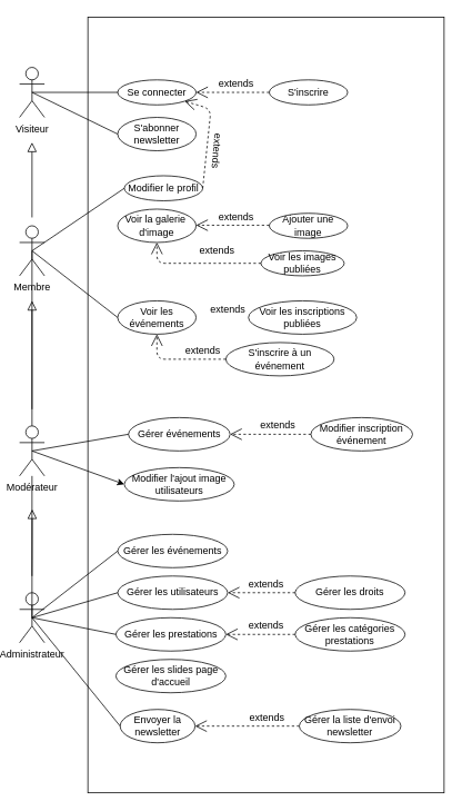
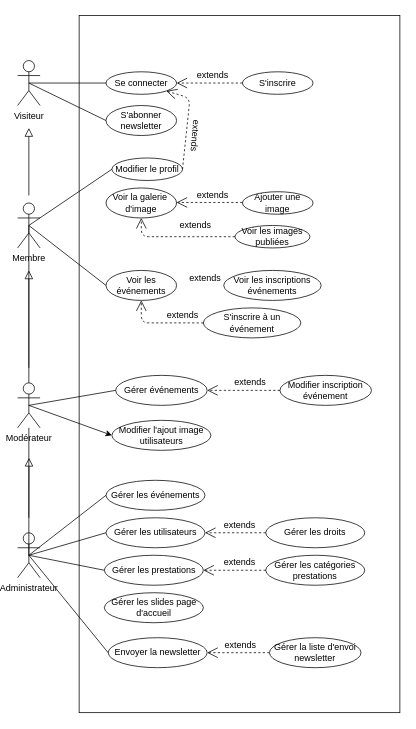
  <mxCell id="0" />
  <mxCell id="1" parent="0" />
  <mxCell id="2" value="Modérateur" style="shape=umlActor;verticalLabelPosition=bottom;labelBackgroundColor=#ffffff;verticalAlign=top;html=1;outlineConnect=0;" parent="1" vertex="1"><mxGeometry x="20" y="510" width="30" height="60" as="geometry" /></mxCell>
  <mxCell id="3" value="Administrateur" style="shape=umlActor;verticalLabelPosition=bottom;labelBackgroundColor=#ffffff;verticalAlign=top;html=1;outlineConnect=0;" parent="1" vertex="1"><mxGeometry x="20" y="710" width="30" height="60" as="geometry" /></mxCell>
  <mxCell id="4" value="Visiteur" style="shape=umlActor;verticalLabelPosition=bottom;labelBackgroundColor=#ffffff;verticalAlign=top;html=1;outlineConnect=0;" parent="1" vertex="1"><mxGeometry x="20" y="80" width="30" height="60" as="geometry" /></mxCell>
  <mxCell id="5" value="Extends" style="endArrow=block;endSize=9;endFill=0;strokeColor=#000000;html=1;labelBackgroundColor=#ffffff;noLabel=1;fontColor=none;" parent="1" edge="1"><mxGeometry width="160" relative="1" as="geometry"><mxPoint x="35" y="260" as="sourcePoint" /><mxPoint x="35" y="170" as="targetPoint" /></mxGeometry></mxCell>
  <mxCell id="6" value="include" style="text;strokeColor=none;fillColor=none;align=center;verticalAlign=middle;rounded=0;fontColor=#000000;html=1;whiteSpace=wrap;labelBackgroundColor=#ffffff;" parent="1" vertex="1"><mxGeometry x="260" y="450" width="40" height="20" as="geometry" /></mxCell>
  <mxCell id="7" value="Membre&lt;br&gt;" style="shape=umlActor;verticalLabelPosition=bottom;labelBackgroundColor=#ffffff;verticalAlign=top;html=1;outlineConnect=0;" parent="1" vertex="1"><mxGeometry x="20" y="270" width="30" height="60" as="geometry" /></mxCell>
  <mxCell id="8" value="Extends" style="endArrow=block;endSize=9;endFill=0;strokeColor=#000000;html=1;labelBackgroundColor=#ffffff;noLabel=1;fontColor=none;" parent="1" edge="1"><mxGeometry width="160" relative="1" as="geometry"><mxPoint x="35" y="490" as="sourcePoint" /><mxPoint x="35.01" y="360" as="targetPoint" /></mxGeometry></mxCell>
  <mxCell id="9" value="Extends" style="endArrow=block;endSize=9;endFill=0;strokeColor=#000000;html=1;labelBackgroundColor=#ffffff;noLabel=1;fontColor=none;" parent="1" edge="1"><mxGeometry width="160" relative="1" as="geometry"><mxPoint x="35" y="690" as="sourcePoint" /><mxPoint x="35.21" y="610" as="targetPoint" /></mxGeometry></mxCell>
  <mxCell id="10" value="" style="rounded=0;whiteSpace=wrap;html=1;align=left;" parent="1" vertex="1"><mxGeometry x="102.08" y="20" width="427.92" height="930" as="geometry" /></mxCell>
  <mxCell id="11" value="Se connecter" style="ellipse;whiteSpace=wrap;html=1;" parent="1" vertex="1"><mxGeometry x="137.92" y="95" width="94.17" height="30" as="geometry" /></mxCell>
  <mxCell id="12" value="Use" style="endArrow=open;endSize=12;dashed=1;html=1;labelBackgroundColor=#ffffff;strokeColor=#000000;fontColor=none;entryX=1;entryY=0.5;entryDx=0;entryDy=0;noLabel=1;exitX=0;exitY=0.5;exitDx=0;exitDy=0;" parent="1" source="13" target="11" edge="1"><mxGeometry width="160" relative="1" as="geometry"><mxPoint x="300" y="60" as="sourcePoint" /><mxPoint x="220.005" y="106.642" as="targetPoint" /></mxGeometry></mxCell>
  <mxCell id="13" value="S'inscrire" style="ellipse;whiteSpace=wrap;html=1;" parent="1" vertex="1"><mxGeometry x="320" y="95" width="94.17" height="30" as="geometry" /></mxCell>
  <mxCell id="14" value="extends" style="text;html=1;align=center;verticalAlign=middle;resizable=0;points=[];autosize=1;" parent="1" vertex="1"><mxGeometry x="250" y="90" width="60" height="20" as="geometry" /></mxCell>
  <mxCell id="15" value="" style="endArrow=none;html=1;exitX=0.5;exitY=0.5;exitDx=0;exitDy=0;exitPerimeter=0;entryX=0;entryY=0.5;entryDx=0;entryDy=0;" parent="1" source="4" target="11" edge="1"><mxGeometry width="50" height="50" relative="1" as="geometry"><mxPoint x="77" y="95.52" as="sourcePoint" /><mxPoint x="127" y="45.52" as="targetPoint" /></mxGeometry></mxCell>
  <mxCell id="16" value="S'abonner newsletter" style="ellipse;whiteSpace=wrap;html=1;" parent="1" vertex="1"><mxGeometry x="137.91" y="140" width="94.17" height="40" as="geometry" /></mxCell>
  <mxCell id="17" value="" style="endArrow=none;html=1;exitX=0.5;exitY=0.5;exitDx=0;exitDy=0;exitPerimeter=0;entryX=0;entryY=0.5;entryDx=0;entryDy=0;" parent="1" source="4" target="16" edge="1"><mxGeometry width="50" height="50" relative="1" as="geometry"><mxPoint x="45" y="120" as="sourcePoint" /><mxPoint x="135.83" y="70" as="targetPoint" /></mxGeometry></mxCell>
  <mxCell id="18" value="Voir la galerie&amp;nbsp;&lt;br&gt;d'image" style="ellipse;whiteSpace=wrap;html=1;" vertex="1" parent="1"><mxGeometry x="137.91" y="250" width="94.17" height="40" as="geometry" /></mxCell>
  <mxCell id="19" value="extends" style="text;html=1;align=center;verticalAlign=middle;resizable=0;points=[];autosize=1;" vertex="1" parent="1"><mxGeometry x="250" y="250" width="60" height="20" as="geometry" /></mxCell>
  <mxCell id="20" value="Use" style="endArrow=open;endSize=12;dashed=1;html=1;labelBackgroundColor=#ffffff;strokeColor=#000000;fontColor=none;entryX=1;entryY=0.5;entryDx=0;entryDy=0;noLabel=1;exitX=0;exitY=0.5;exitDx=0;exitDy=0;" edge="1" parent="1"><mxGeometry width="160" relative="1" as="geometry"><mxPoint x="319.99" y="269.31" as="sourcePoint" /><mxPoint x="232.08" y="269.31" as="targetPoint" /></mxGeometry></mxCell>
  <mxCell id="21" value="Ajouter une image" style="ellipse;whiteSpace=wrap;html=1;" vertex="1" parent="1"><mxGeometry x="320" y="255" width="94.17" height="30" as="geometry" /></mxCell>
  <mxCell id="22" value="Voir les événements" style="ellipse;whiteSpace=wrap;html=1;" vertex="1" parent="1"><mxGeometry x="137.91" y="360" width="94.17" height="40" as="geometry" /></mxCell>
  <mxCell id="23" value="Modifier le profil" style="ellipse;whiteSpace=wrap;html=1;" vertex="1" parent="1"><mxGeometry x="145.83" y="210" width="94.17" height="30" as="geometry" /></mxCell>
  <mxCell id="24" value="Voir les images&lt;br&gt;publiées" style="ellipse;whiteSpace=wrap;html=1;" vertex="1" parent="1"><mxGeometry x="310" y="300" width="100" height="30" as="geometry" /></mxCell>
  <mxCell id="25" value="Use" style="endArrow=open;endSize=12;dashed=1;html=1;labelBackgroundColor=#ffffff;strokeColor=#000000;fontColor=none;entryX=0.5;entryY=1;entryDx=0;entryDy=0;noLabel=1;exitX=0;exitY=0.5;exitDx=0;exitDy=0;endFill=0;startArrow=none;startFill=0;startSize=12;" edge="1" parent="1" source="24" target="18"><mxGeometry width="160" relative="1" as="geometry"><mxPoint x="260" y="314.66" as="sourcePoint" /><mxPoint x="172.09" y="314.66" as="targetPoint" /><Array as="points"><mxPoint x="185" y="315" /></Array></mxGeometry></mxCell>
  <mxCell id="26" value="extends" style="text;html=1;align=center;verticalAlign=middle;resizable=0;points=[];autosize=1;" vertex="1" parent="1"><mxGeometry x="227.09" y="290" width="60" height="20" as="geometry" /></mxCell>
- <mxCell id="27" value="Voir les inscriptions publiées" style="ellipse;whiteSpace=wrap;html=1;" vertex="1" parent="1"><mxGeometry x="295" y="360" width="130" height="40" as="geometry" /></mxCell>
+ <mxCell id="27" value="Voir les inscriptions événements" style="ellipse;whiteSpace=wrap;html=1;" vertex="1" parent="1"><mxGeometry x="295" y="360" width="130" height="40" as="geometry" /></mxCell>
  <mxCell id="28" value="S'inscrire à un événement" style="ellipse;whiteSpace=wrap;html=1;" vertex="1" parent="1"><mxGeometry x="267.83" y="410" width="130" height="40" as="geometry" /></mxCell>
  <mxCell id="29" value="extends" style="text;html=1;align=center;verticalAlign=middle;resizable=0;points=[];autosize=1;" vertex="1" parent="1"><mxGeometry x="240" y="360" width="60" height="20" as="geometry" /></mxCell>
  <mxCell id="30" value="Use" style="endArrow=open;endSize=12;dashed=1;html=1;labelBackgroundColor=#ffffff;strokeColor=#000000;fontColor=none;entryX=0.5;entryY=1;entryDx=0;entryDy=0;noLabel=1;exitX=0;exitY=0.5;exitDx=0;exitDy=0;endFill=0;startArrow=none;startFill=0;startSize=12;" edge="1" parent="1" source="28" target="22"><mxGeometry width="160" relative="1" as="geometry"><mxPoint x="262.93" y="425" as="sourcePoint" /><mxPoint x="137.925" y="400" as="targetPoint" /><Array as="points"><mxPoint x="185" y="430" /></Array></mxGeometry></mxCell>
  <mxCell id="31" value="extends" style="text;html=1;align=center;verticalAlign=middle;resizable=0;points=[];autosize=1;" vertex="1" parent="1"><mxGeometry x="210" y="410" width="60" height="20" as="geometry" /></mxCell>
  <mxCell id="32" value="" style="endArrow=none;html=1;exitX=0.5;exitY=0.5;exitDx=0;exitDy=0;exitPerimeter=0;" edge="1" parent="1" source="7" target="2"><mxGeometry width="50" height="50" relative="1" as="geometry"><mxPoint x="80" y="310" as="sourcePoint" /><mxPoint x="182.91" y="360" as="targetPoint" /></mxGeometry></mxCell>
  <mxCell id="33" value="" style="endArrow=none;html=1;exitX=0.5;exitY=0.5;exitDx=0;exitDy=0;exitPerimeter=0;entryX=0;entryY=0.5;entryDx=0;entryDy=0;" edge="1" parent="1" source="7" target="22"><mxGeometry width="50" height="50" relative="1" as="geometry"><mxPoint x="45" y="310" as="sourcePoint" /><mxPoint x="147.91" y="280" as="targetPoint" /></mxGeometry></mxCell>
  <mxCell id="34" value="Use" style="endArrow=none;endSize=12;dashed=1;html=1;labelBackgroundColor=#ffffff;strokeColor=#000000;fontColor=none;entryX=1;entryY=0.5;entryDx=0;entryDy=0;noLabel=1;exitX=1;exitY=1;exitDx=0;exitDy=0;startArrow=open;startFill=0;endFill=0;startSize=12;" edge="1" parent="1" source="11" target="23"><mxGeometry width="160" relative="1" as="geometry"><mxPoint x="347.91" y="224.58" as="sourcePoint" /><mxPoint x="260" y="224.58" as="targetPoint" /><Array as="points"><mxPoint x="250" y="130" /></Array></mxGeometry></mxCell>
  <mxCell id="35" value="extends" style="text;html=1;align=center;verticalAlign=middle;resizable=0;points=[];autosize=1;rotation=95;" vertex="1" parent="1"><mxGeometry x="227.09" y="170" width="60" height="20" as="geometry" /></mxCell>
  <mxCell id="36" value="" style="endArrow=none;html=1;exitX=0.5;exitY=0.5;exitDx=0;exitDy=0;exitPerimeter=0;entryX=0;entryY=0.5;entryDx=0;entryDy=0;" edge="1" parent="1" source="7" target="23"><mxGeometry width="50" height="50" relative="1" as="geometry"><mxPoint x="50" y="275" as="sourcePoint" /><mxPoint x="152.91" y="245" as="targetPoint" /></mxGeometry></mxCell>
  <mxCell id="37" value="Modifier inscription événement" style="ellipse;whiteSpace=wrap;html=1;" vertex="1" parent="1"><mxGeometry x="370" y="500" width="122.08" height="40" as="geometry" /></mxCell>
  <mxCell id="38" value="Modifier l'ajout image&lt;br&gt;utilisateurs" style="ellipse;whiteSpace=wrap;html=1;" vertex="1" parent="1"><mxGeometry x="145.83" y="560" width="132.08" height="40" as="geometry" /></mxCell>
  <mxCell id="39" value="" style="endArrow=classic;html=1;exitX=0.5;exitY=0.5;exitDx=0;exitDy=0;exitPerimeter=0;entryX=0;entryY=0.5;entryDx=0;entryDy=0;" edge="1" parent="1" source="2" target="38"><mxGeometry width="50" height="50" relative="1" as="geometry"><mxPoint x="45" y="550" as="sourcePoint" /><mxPoint x="312.92" y="540" as="targetPoint" /></mxGeometry></mxCell>
  <mxCell id="40" value="Gérer les prestations" style="ellipse;whiteSpace=wrap;html=1;" vertex="1" parent="1"><mxGeometry x="135.75" y="740" width="132.08" height="40" as="geometry" /></mxCell>
  <mxCell id="41" value="Gérer les catégories prestations" style="ellipse;whiteSpace=wrap;html=1;" vertex="1" parent="1"><mxGeometry x="351.04" y="740" width="132.08" height="40" as="geometry" /></mxCell>
  <mxCell id="42" value="" style="endArrow=none;html=1;exitX=0.5;exitY=0.5;exitDx=0;exitDy=0;exitPerimeter=0;entryX=0;entryY=0.5;entryDx=0;entryDy=0;" edge="1" parent="1" source="3" target="40"><mxGeometry width="50" height="50" relative="1" as="geometry"><mxPoint x="45" y="550" as="sourcePoint" /><mxPoint x="302.92" y="610" as="targetPoint" /></mxGeometry></mxCell>
  <mxCell id="43" value="Use" style="endArrow=open;endSize=12;dashed=1;html=1;labelBackgroundColor=#ffffff;strokeColor=#000000;fontColor=none;entryX=1;entryY=0.5;entryDx=0;entryDy=0;noLabel=1;exitX=0;exitY=0.5;exitDx=0;exitDy=0;endFill=0;startArrow=none;startFill=0;startSize=12;" edge="1" parent="1" source="41" target="40"><mxGeometry width="160" relative="1" as="geometry"><mxPoint x="374.25" y="800" as="sourcePoint" /><mxPoint x="291.415" y="770" as="targetPoint" /><Array as="points" /></mxGeometry></mxCell>
  <mxCell id="44" value="extends" style="text;html=1;align=center;verticalAlign=middle;resizable=0;points=[];autosize=1;" vertex="1" parent="1"><mxGeometry x="286.04" y="740" width="60" height="20" as="geometry" /></mxCell>
  <mxCell id="45" value="Gérer les slides page d'accueil" style="ellipse;whiteSpace=wrap;html=1;" vertex="1" parent="1"><mxGeometry x="135.75" y="790" width="132.08" height="40" as="geometry" /></mxCell>
  <mxCell id="46" value="" style="endArrow=none;html=1;exitX=0.5;exitY=0.5;exitDx=0;exitDy=0;exitPerimeter=0;" edge="1" parent="1" source="3" target="2"><mxGeometry width="50" height="50" relative="1" as="geometry"><mxPoint x="45" y="750" as="sourcePoint" /><mxPoint x="145.75" y="770" as="targetPoint" /></mxGeometry></mxCell>
  <mxCell id="47" value="Gérer les utilisateurs" style="ellipse;whiteSpace=wrap;html=1;" vertex="1" parent="1"><mxGeometry x="137.92" y="690" width="132.08" height="40" as="geometry" /></mxCell>
  <mxCell id="48" value="" style="endArrow=none;html=1;exitX=0.5;exitY=0.5;exitDx=0;exitDy=0;exitPerimeter=0;entryX=0;entryY=0.5;entryDx=0;entryDy=0;" edge="1" parent="1" source="3" target="47"><mxGeometry width="50" height="50" relative="1" as="geometry"><mxPoint x="45" y="750" as="sourcePoint" /><mxPoint x="145.75" y="770" as="targetPoint" /></mxGeometry></mxCell>
  <mxCell id="49" value="Gérer les droits" style="ellipse;whiteSpace=wrap;html=1;" vertex="1" parent="1"><mxGeometry x="351.04" y="690" width="132.08" height="40" as="geometry" /></mxCell>
  <mxCell id="50" value="Use" style="endArrow=open;endSize=12;dashed=1;html=1;labelBackgroundColor=#ffffff;strokeColor=#000000;fontColor=none;entryX=1;entryY=0.5;entryDx=0;entryDy=0;noLabel=1;exitX=0;exitY=0.5;exitDx=0;exitDy=0;endFill=0;startArrow=none;startFill=0;startSize=12;" edge="1" parent="1" source="49" target="47"><mxGeometry width="160" relative="1" as="geometry"><mxPoint x="357.65" y="700" as="sourcePoint" /><mxPoint x="274.44" y="700" as="targetPoint" /><Array as="points" /></mxGeometry></mxCell>
  <mxCell id="51" value="extends" style="text;html=1;align=center;verticalAlign=middle;resizable=0;points=[];autosize=1;" vertex="1" parent="1"><mxGeometry x="286.04" y="690" width="60" height="20" as="geometry" /></mxCell>
  <mxCell id="52" value="Gérer les événements" style="ellipse;whiteSpace=wrap;html=1;" vertex="1" parent="1"><mxGeometry x="137.92" y="640" width="132.08" height="40" as="geometry" /></mxCell>
  <mxCell id="53" value="" style="endArrow=none;html=1;exitX=0.5;exitY=0.5;exitDx=0;exitDy=0;exitPerimeter=0;entryX=0;entryY=0.5;entryDx=0;entryDy=0;" edge="1" parent="1" source="3" target="52"><mxGeometry width="50" height="50" relative="1" as="geometry"><mxPoint x="45" y="750" as="sourcePoint" /><mxPoint x="147.92" y="720" as="targetPoint" /></mxGeometry></mxCell>
  <mxCell id="54" value="Gérer événements" style="ellipse;whiteSpace=wrap;html=1;" vertex="1" parent="1"><mxGeometry x="150.83" y="500" width="122.08" height="40" as="geometry" /></mxCell>
  <mxCell id="55" value="" style="endArrow=none;html=1;exitX=0.5;exitY=0.5;exitDx=0;exitDy=0;exitPerimeter=0;entryX=0;entryY=0.5;entryDx=0;entryDy=0;" edge="1" parent="1" source="2" target="54"><mxGeometry width="50" height="50" relative="1" as="geometry"><mxPoint x="45" y="550" as="sourcePoint" /><mxPoint x="155.75" y="550" as="targetPoint" /></mxGeometry></mxCell>
  <mxCell id="56" value="Use" style="endArrow=open;endSize=12;dashed=1;html=1;labelBackgroundColor=#ffffff;strokeColor=#000000;fontColor=none;entryX=1;entryY=0.5;entryDx=0;entryDy=0;noLabel=1;exitX=0;exitY=0.5;exitDx=0;exitDy=0;" edge="1" parent="1" source="37" target="54"><mxGeometry width="160" relative="1" as="geometry"><mxPoint x="357.92" y="519.58" as="sourcePoint" /><mxPoint x="295" y="519.58" as="targetPoint" /></mxGeometry></mxCell>
  <mxCell id="57" value="extends" style="text;html=1;align=center;verticalAlign=middle;resizable=0;points=[];autosize=1;" vertex="1" parent="1"><mxGeometry x="300" y="500" width="60" height="20" as="geometry" /></mxCell>
- <mxCell id="58" value="Envoyer la newsletter" style="ellipse;whiteSpace=wrap;html=1;" vertex="1" parent="1"><mxGeometry x="140.83" y="850" width="90" height="40" as="geometry" /></mxCell>
+ <mxCell id="58" value="Envoyer la newsletter" style="ellipse;whiteSpace=wrap;html=1;" vertex="1" parent="1"><mxGeometry x="140.83" y="850" width="132.08" height="40" as="geometry" /></mxCell>
  <mxCell id="59" value="" style="endArrow=none;html=1;exitX=0.5;exitY=0.5;exitDx=0;exitDy=0;exitPerimeter=0;entryX=0;entryY=0.5;entryDx=0;entryDy=0;" edge="1" parent="1" source="3" target="58"><mxGeometry width="50" height="50" relative="1" as="geometry"><mxPoint x="45" y="750" as="sourcePoint" /><mxPoint x="145.75" y="820" as="targetPoint" /></mxGeometry></mxCell>
  <mxCell id="60" value="Use" style="endArrow=open;endSize=12;dashed=1;html=1;labelBackgroundColor=#ffffff;strokeColor=#000000;fontColor=none;entryX=1;entryY=0.5;entryDx=0;entryDy=0;noLabel=1;exitX=0;exitY=0.5;exitDx=0;exitDy=0;endFill=0;startArrow=none;startFill=0;startSize=12;" edge="1" parent="1" source="61" target="58"><mxGeometry width="160" relative="1" as="geometry"><mxPoint x="361.12" y="869.58" as="sourcePoint" /><mxPoint x="277.91" y="869.58" as="targetPoint" /><Array as="points" /></mxGeometry></mxCell>
  <mxCell id="61" value="Gérer la liste d'envoi newsletter" style="ellipse;whiteSpace=wrap;html=1;" vertex="1" parent="1"><mxGeometry x="356.04" y="850" width="122.08" height="40" as="geometry" /></mxCell>
  <mxCell id="62" value="extends" style="text;html=1;align=center;verticalAlign=middle;resizable=0;points=[];autosize=1;" vertex="1" parent="1"><mxGeometry x="287.09" y="850" width="60" height="20" as="geometry" /></mxCell>
